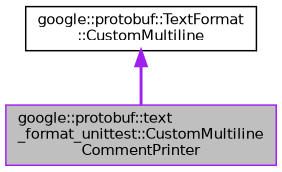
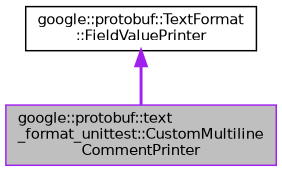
  digraph {
    node [fontname=Helvetica fontsize=10 shape=record style=filled]
    n1 [color=purple fillcolor=grey75 fontcolor=black height=0.2 label="google::protobuf::text\l_format_unittest::CustomMultiline\lCommentPrinter" width=0.4]
-   n2 [color=black fillcolor=white height=0.2 label="google::protobuf::TextFormat\l::CustomMultiline" width=0.4]
+   n2 [color=black fillcolor=white height=0.2 label="google::protobuf::TextFormat\l::FieldValuePrinter" width=0.4]
    n2 -> n1 [color=purple dir=back fontname=Helvetica fontsize=10 labelfontname=Helvetica labelfontsize=10 style=bold]
  }
